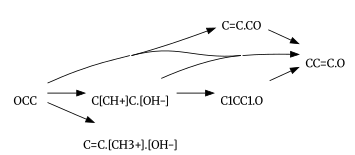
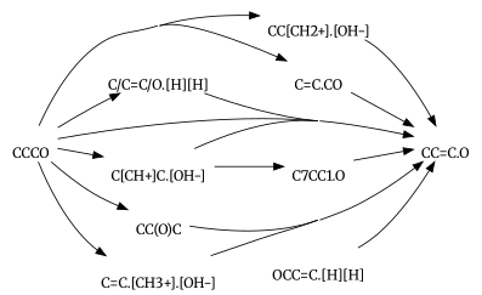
  digraph {
    concentrate=true
    fontname=Merriweather
    rankdir=LR
    node [fontname=Merriweather labelloc=b shape=none]
    edge [fontname=Merriweather]
-   CCCO [label=OCC]
+   CCCO
+   "CC[CH2+].[OH-]"
    "C=C.CO"
+   "C/C=C/O.[H][H]"
    "CC=C.O"
    "C[CH+]C.[OH-]"
+   "CC(O)C"
    "C=C.[CH3+].[OH-]"
-   "C1CC1.O"
+   "OCC=C.[H][H]"
+   "C1CC1.O" [label="C7CC1.O"]
+   CCCO -> "CC[CH2+].[OH-]"
    CCCO -> "C=C.CO"
+   CCCO -> "C/C=C/O.[H][H]"
    CCCO -> "CC=C.O"
    CCCO -> "C[CH+]C.[OH-]"
+   CCCO -> "CC(O)C"
    CCCO -> "C=C.[CH3+].[OH-]"
+   "CC[CH2+].[OH-]" -> "CC=C.O"
    "C=C.CO" -> "CC=C.O"
+   "C/C=C/O.[H][H]" -> "CC=C.O"
    "C[CH+]C.[OH-]" -> "CC=C.O"
    "C[CH+]C.[OH-]" -> "C1CC1.O"
+   "CC(O)C" -> "CC=C.O"
+   "C=C.[CH3+].[OH-]" -> "CC=C.O"
+   "OCC=C.[H][H]" -> "CC=C.O"
    "C1CC1.O" -> "CC=C.O"
  }
